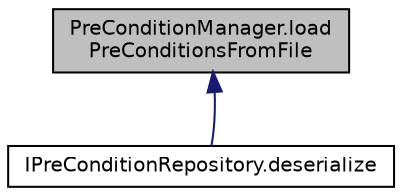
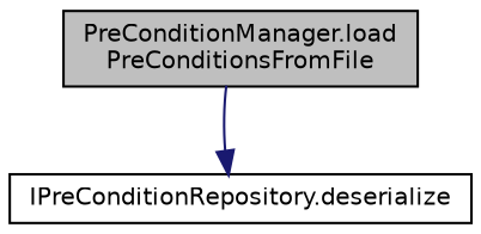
  digraph {
    rankdir=TB
    fontname="DejaVu Sans"
    node [color=black fontname="DejaVu Sans" fontsize=10 shape=record style=filled]
    n1 [fillcolor=grey75 fontcolor=black height=0.2 label="PreConditionManager.load\lPreConditionsFromFile" width=0.4]
    n2 [fillcolor=white height=0.2 label="IPreConditionRepository.deserialize" width=0.4]
-   n2 -> n1 [color=midnightblue fontname="DejaVu Sans" fontsize=10 labelfontname=Helvetica labelfontsize=10 style=solid]
+   n1 -> n2 [color=midnightblue fontname="DejaVu Sans" fontsize=10 labelfontname=Helvetica labelfontsize=10 style=solid]
  }
